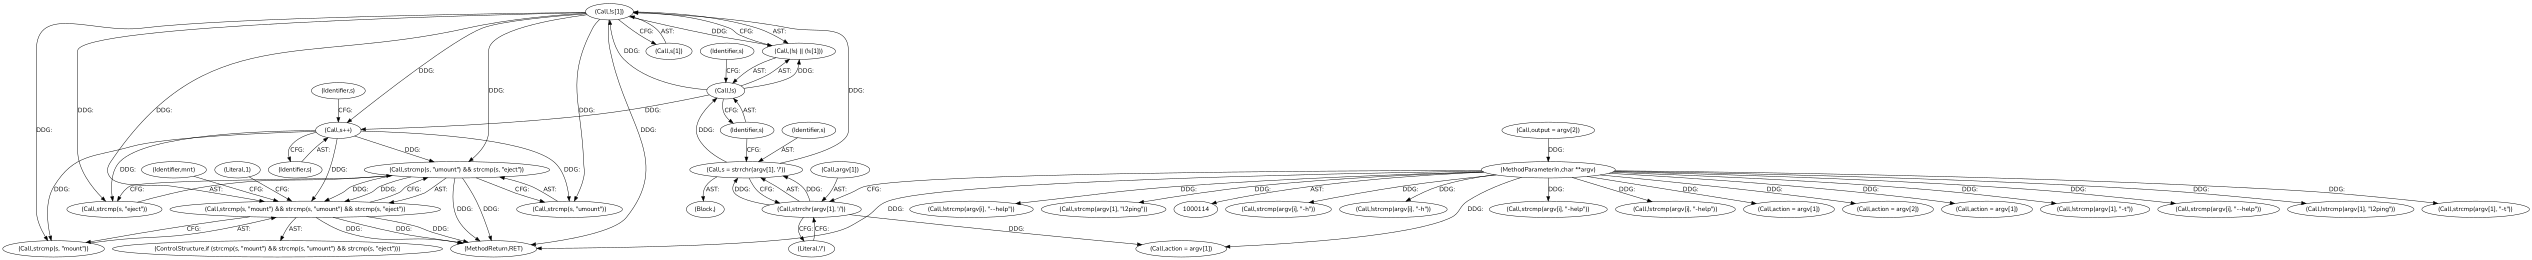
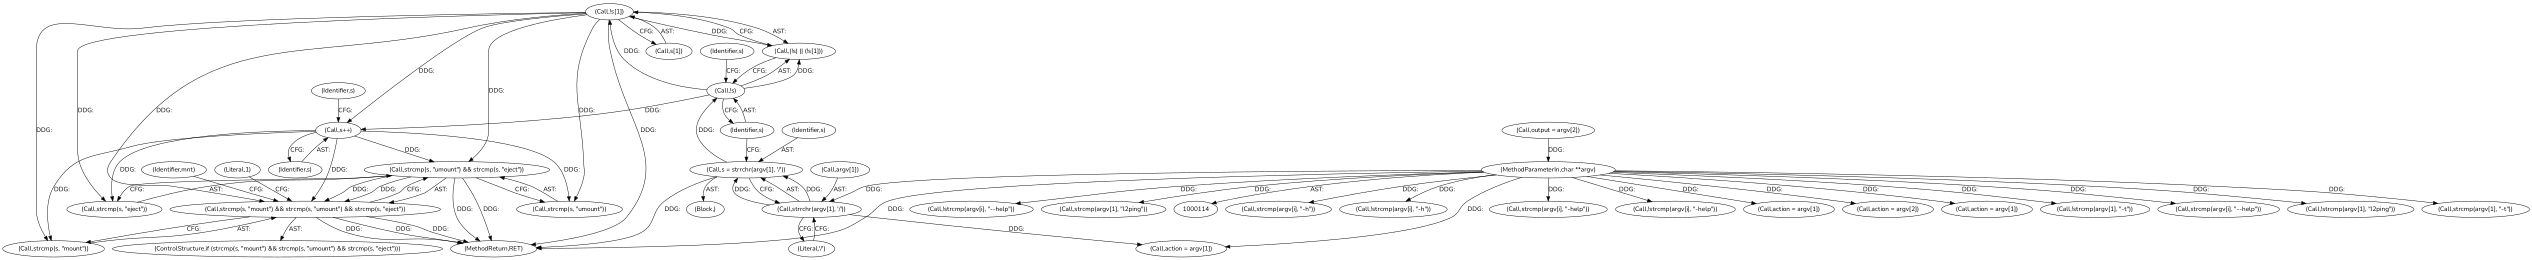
  digraph {
    fontname=Nunito
    node [fontname=Nunito]
    edge [fontname=Nunito]
    n1 [label="(Call,strcmp(s, \"umount\") && strcmp(s, \"eject\"))"]
    n2 [label="(Call,strcmp(s, \"mount\") && strcmp(s, \"umount\") && strcmp(s, \"eject\"))"]
    n3 [label="(Call,strcmp(s, \"umount\"))"]
    n4 [label="(Call,strcmp(s, \"eject\"))"]
    n5 [label="(MethodReturn,RET)"]
    n6 [label="(Call,strcmp(s, \"mount\"))"]
    n7 [label="(ControlStructure,if (strcmp(s, \"mount\") && strcmp(s, \"umount\") && strcmp(s, \"eject\")))"]
    n8 [label="(Call,!s[1])"]
    n9 [label="(Call,s++)"]
    n10 [label="(Call,(!s) || (!s[1]))"]
    n11 [label="(Call,s[1])"]
    n12 [label="(Identifier,s)"]
    n13 [label="(Call,!s)"]
    n14 [label="(Identifier,s)"]
    n15 [label="(Call,s = strrchr(argv[1], '/'))"]
    n16 [label="(Call,strrchr(argv[1], '/'))"]
    n17 [label="(Block,)"]
    n18 [label="(Literal,'/')"]
    n19 [label="(Call,action = argv[1])"]
    n20 [label="(MethodParameterIn,char **argv)"]
    n21 [label="(Call,strcmp(argv[i], \"-h\"))"]
    n22 [label="(Call,!strcmp(argv[i], \"-h\"))"]
    n23 [label="(Call,strcmp(argv[i], \"-help\"))"]
    n24 [label="(Call,!strcmp(argv[i], \"-help\"))"]
    n25 [label="(Call,action = argv[1])"]
    n26 [label="(Call,action = argv[2])"]
    n27 [label="(Call,action = argv[1])"]
    n28 [label="(Call,!strcmp(argv[1], \"-t\"))"]
    n29 [label="(Call,strcmp(argv[i], \"--help\"))"]
    n30 [label="(Call,!strcmp(argv[1], \"l2ping\"))"]
    n31 [label="(Call,strcmp(argv[1], \"-t\"))"]
    n32 [label="(Call,!strcmp(argv[i], \"--help\"))"]
    n33 [label="(Call,strcmp(argv[1], \"l2ping\"))"]
    1000114
    n35 [label="(Call,output = argv[2])"]
    n36 [label="(Identifier,s)"]
    n37 [label="(Identifier,s)"]
    n38 [label="(Call,argv[1])"]
    n39 [label="(Identifier,mnt)"]
    n40 [label="(Identifier,s)"]
    n41 [label="(Literal,1)"]
    n1 -> n2 [label="AST: "]
    n1 -> n2 [label="DDG: "]
    n1 -> n2 [label="DDG: "]
    n1 -> n3 [label="CFG: "]
    n1 -> n4 [label="CFG: "]
    n1 -> n5 [label="DDG: "]
    n1 -> n5 [label="DDG: "]
    n2 -> n1 [label="CFG: "]
    n2 -> n5 [label="DDG: "]
    n2 -> n5 [label="DDG: "]
    n2 -> n5 [label="DDG: "]
    n2 -> n6 [label="CFG: "]
    n2 -> n7 [label="AST: "]
    n3 -> n1 [label="AST: "]
    n4 -> n1 [label="AST: "]
    n6 -> n2 [label="AST: "]
    n8 -> n1 [label="DDG: "]
    n8 -> n2 [label="DDG: "]
    n8 -> n3 [label="DDG: "]
    n8 -> n4 [label="DDG: "]
    n8 -> n5 [label="DDG: "]
    n8 -> n6 [label="DDG: "]
    n8 -> n9 [label="DDG: "]
    n8 -> n10 [label="AST: "]
    n8 -> n10 [label="DDG: "]
    n8 -> n11 [label="CFG: "]
    n9 -> n1 [label="DDG: "]
    n9 -> n2 [label="DDG: "]
    n9 -> n3 [label="DDG: "]
    n9 -> n4 [label="DDG: "]
    n9 -> n6 [label="DDG: "]
    n9 -> n12 [label="CFG: "]
    n10 -> n8 [label="CFG: "]
-   n10 -> n13 [label="AST: "]
+   n10 -> n13 [label="CFG: "]
    n11 -> n8 [label="AST: "]
    n12 -> n9 [label="AST: "]
    n13 -> n8 [label="DDG: "]
    n13 -> n9 [label="DDG: "]
    n13 -> n10 [label="AST: "]
    n13 -> n10 [label="DDG: "]
    n13 -> n14 [label="CFG: "]
    n14 -> n13 [label="AST: "]
    n14 -> n15 [label="CFG: "]
-   n15 -> n8 [label="DDG: "]
+   n15 -> n5 [label="DDG: "]
    n15 -> n13 [label="DDG: "]
    n15 -> n16 [label="CFG: "]
    n15 -> n17 [label="AST: "]
    n16 -> n15 [label="AST: "]
    n16 -> n15 [label="DDG: "]
    n16 -> n15 [label="DDG: "]
    n16 -> n18 [label="CFG: "]
    n16 -> n19 [label="DDG: "]
    n18 -> n16 [label="CFG: "]
    n20 -> n5 [label="DDG: "]
-   n20 -> n16 [label="CFG: "]
+   n20 -> n16 [label="DDG: "]
    n20 -> n19 [label="DDG: "]
    n20 -> n21 [label="DDG: "]
    n20 -> n22 [label="DDG: "]
    n20 -> n23 [label="DDG: "]
    n20 -> n24 [label="DDG: "]
    n20 -> n25 [label="DDG: "]
    n20 -> n26 [label="DDG: "]
    n20 -> n27 [label="DDG: "]
    n20 -> n28 [label="DDG: "]
    n20 -> n29 [label="DDG: "]
    n20 -> n30 [label="DDG: "]
    n20 -> n31 [label="DDG: "]
    n20 -> n32 [label="DDG: "]
    n20 -> n33 [label="DDG: "]
    n20 -> 1000114 [label="AST: "]
    n35 -> n20 [label="DDG: "]
    n36 -> n9 [label="CFG: "]
    n37 -> n13 [label="CFG: "]
    n38 -> n16 [label="AST: "]
    n39 -> n2 [label="CFG: "]
    n40 -> n15 [label="AST: "]
    n41 -> n2 [label="CFG: "]
  }
